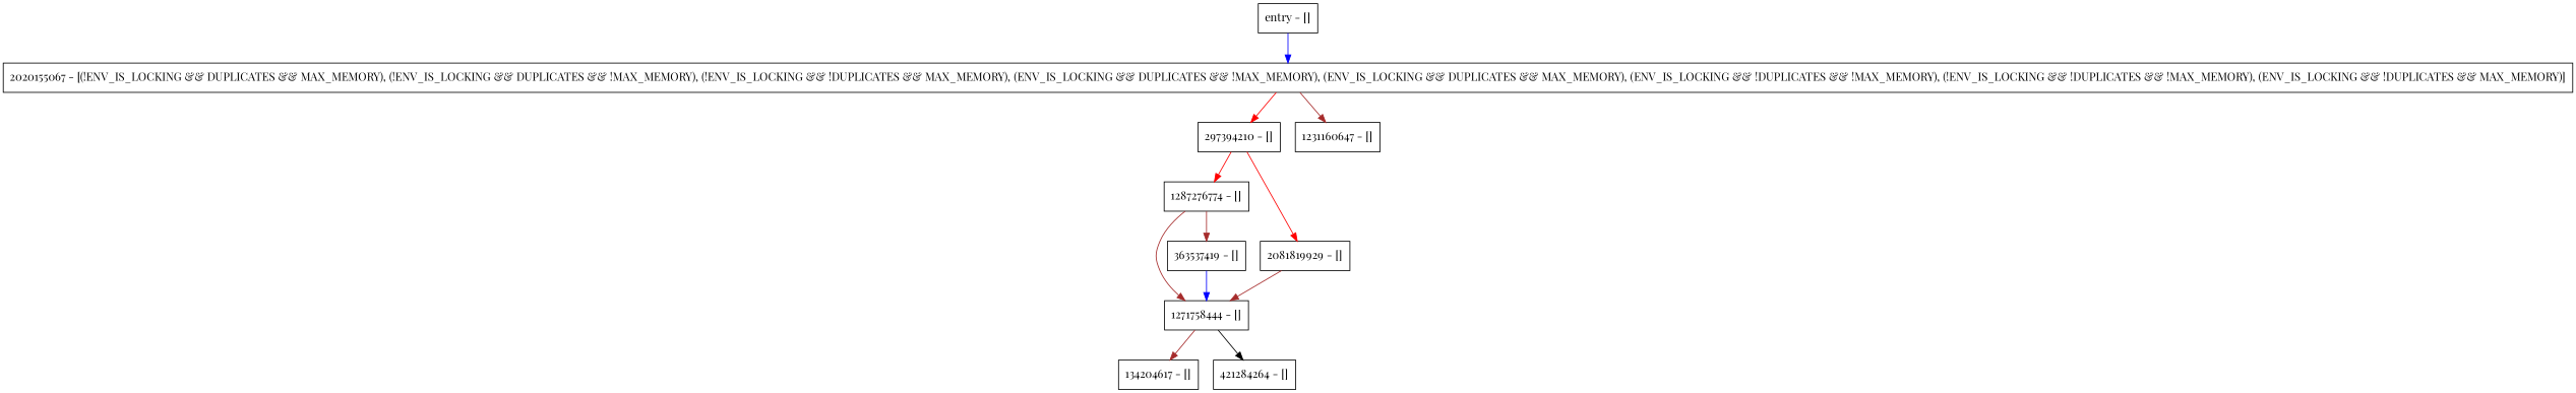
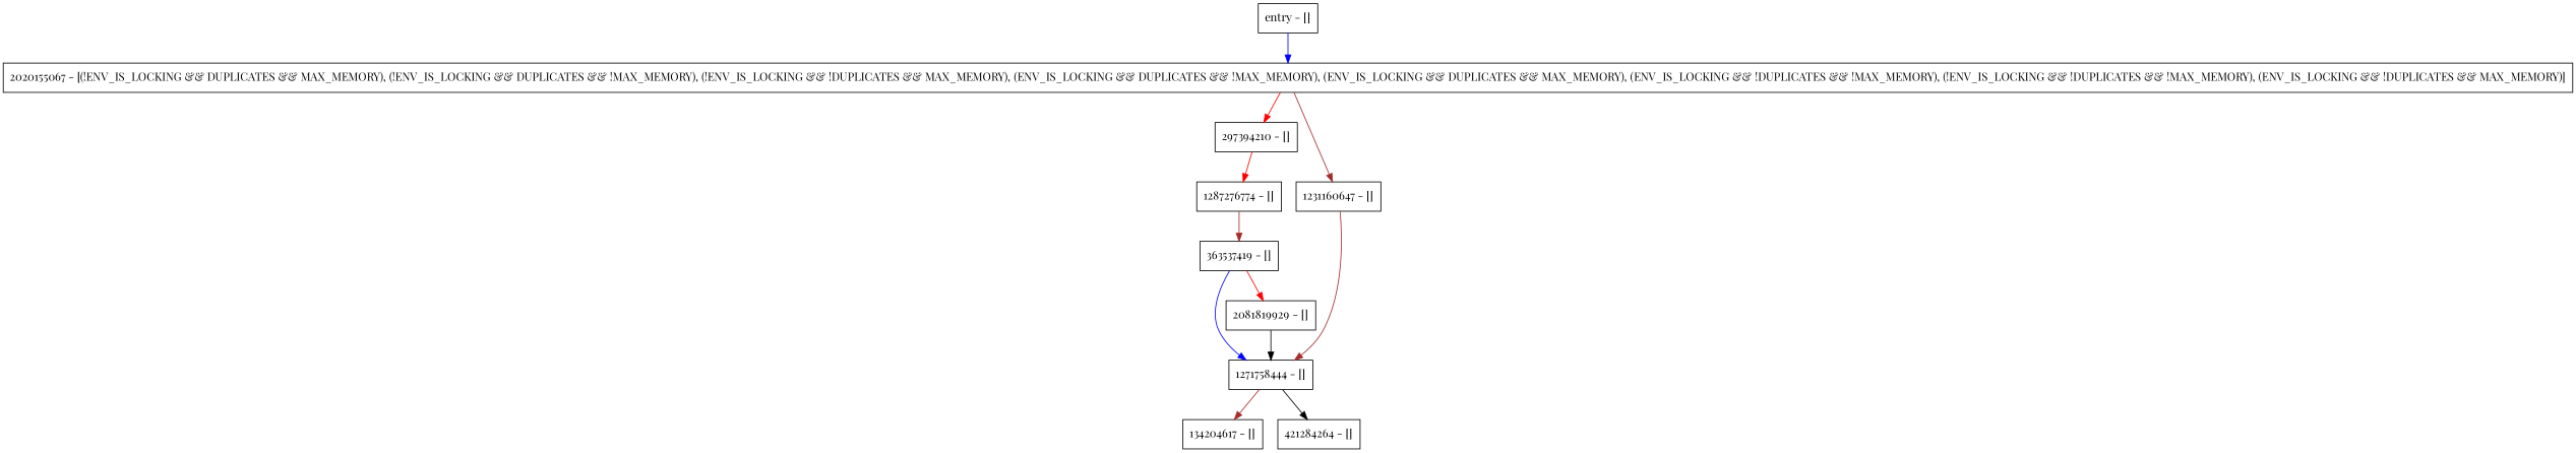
  digraph {
    fontname="Playfair Display"
    node [fontname="Playfair Display" shape=record]
    edge [color=brown fontname="Playfair Display"]
    n1 [label="134204617 - []"]
    n2 [label="entry - []"]
    n3 [label="2020155067 - [(!ENV_IS_LOCKING && DUPLICATES && MAX_MEMORY), (!ENV_IS_LOCKING && DUPLICATES && !MAX_MEMORY), (!ENV_IS_LOCKING && !DUPLICATES && MAX_MEMORY), (ENV_IS_LOCKING && DUPLICATES && !MAX_MEMORY), (ENV_IS_LOCKING && DUPLICATES && MAX_MEMORY), (ENV_IS_LOCKING && !DUPLICATES && !MAX_MEMORY), (!ENV_IS_LOCKING && !DUPLICATES && !MAX_MEMORY), (ENV_IS_LOCKING && !DUPLICATES && MAX_MEMORY)]"]
    n4 [label="297394210 - []"]
    n5 [label="1231160647 - []"]
    n6 [label="1287276774 - []"]
    n7 [label="1271758444 - []"]
    n8 [label="363537419 - []"]
    n9 [label="421284264 - []"]
    n10 [label="2081819929 - []"]
    n2 -> n3 [color=blue]
    n3 -> n4 [color=red]
    n3 -> n5
    n4 -> n6 [color=red]
-   n4 -> n10 [color=red]
-   n6 -> n7
+   n8 -> n10 [color=red]
+   n5 -> n7
    n6 -> n8
    n7 -> n1
    n7 -> n9 [color=black]
    n8 -> n7 [color=blue]
-   n10 -> n7
+   n10 -> n7 [color=black]
  }
